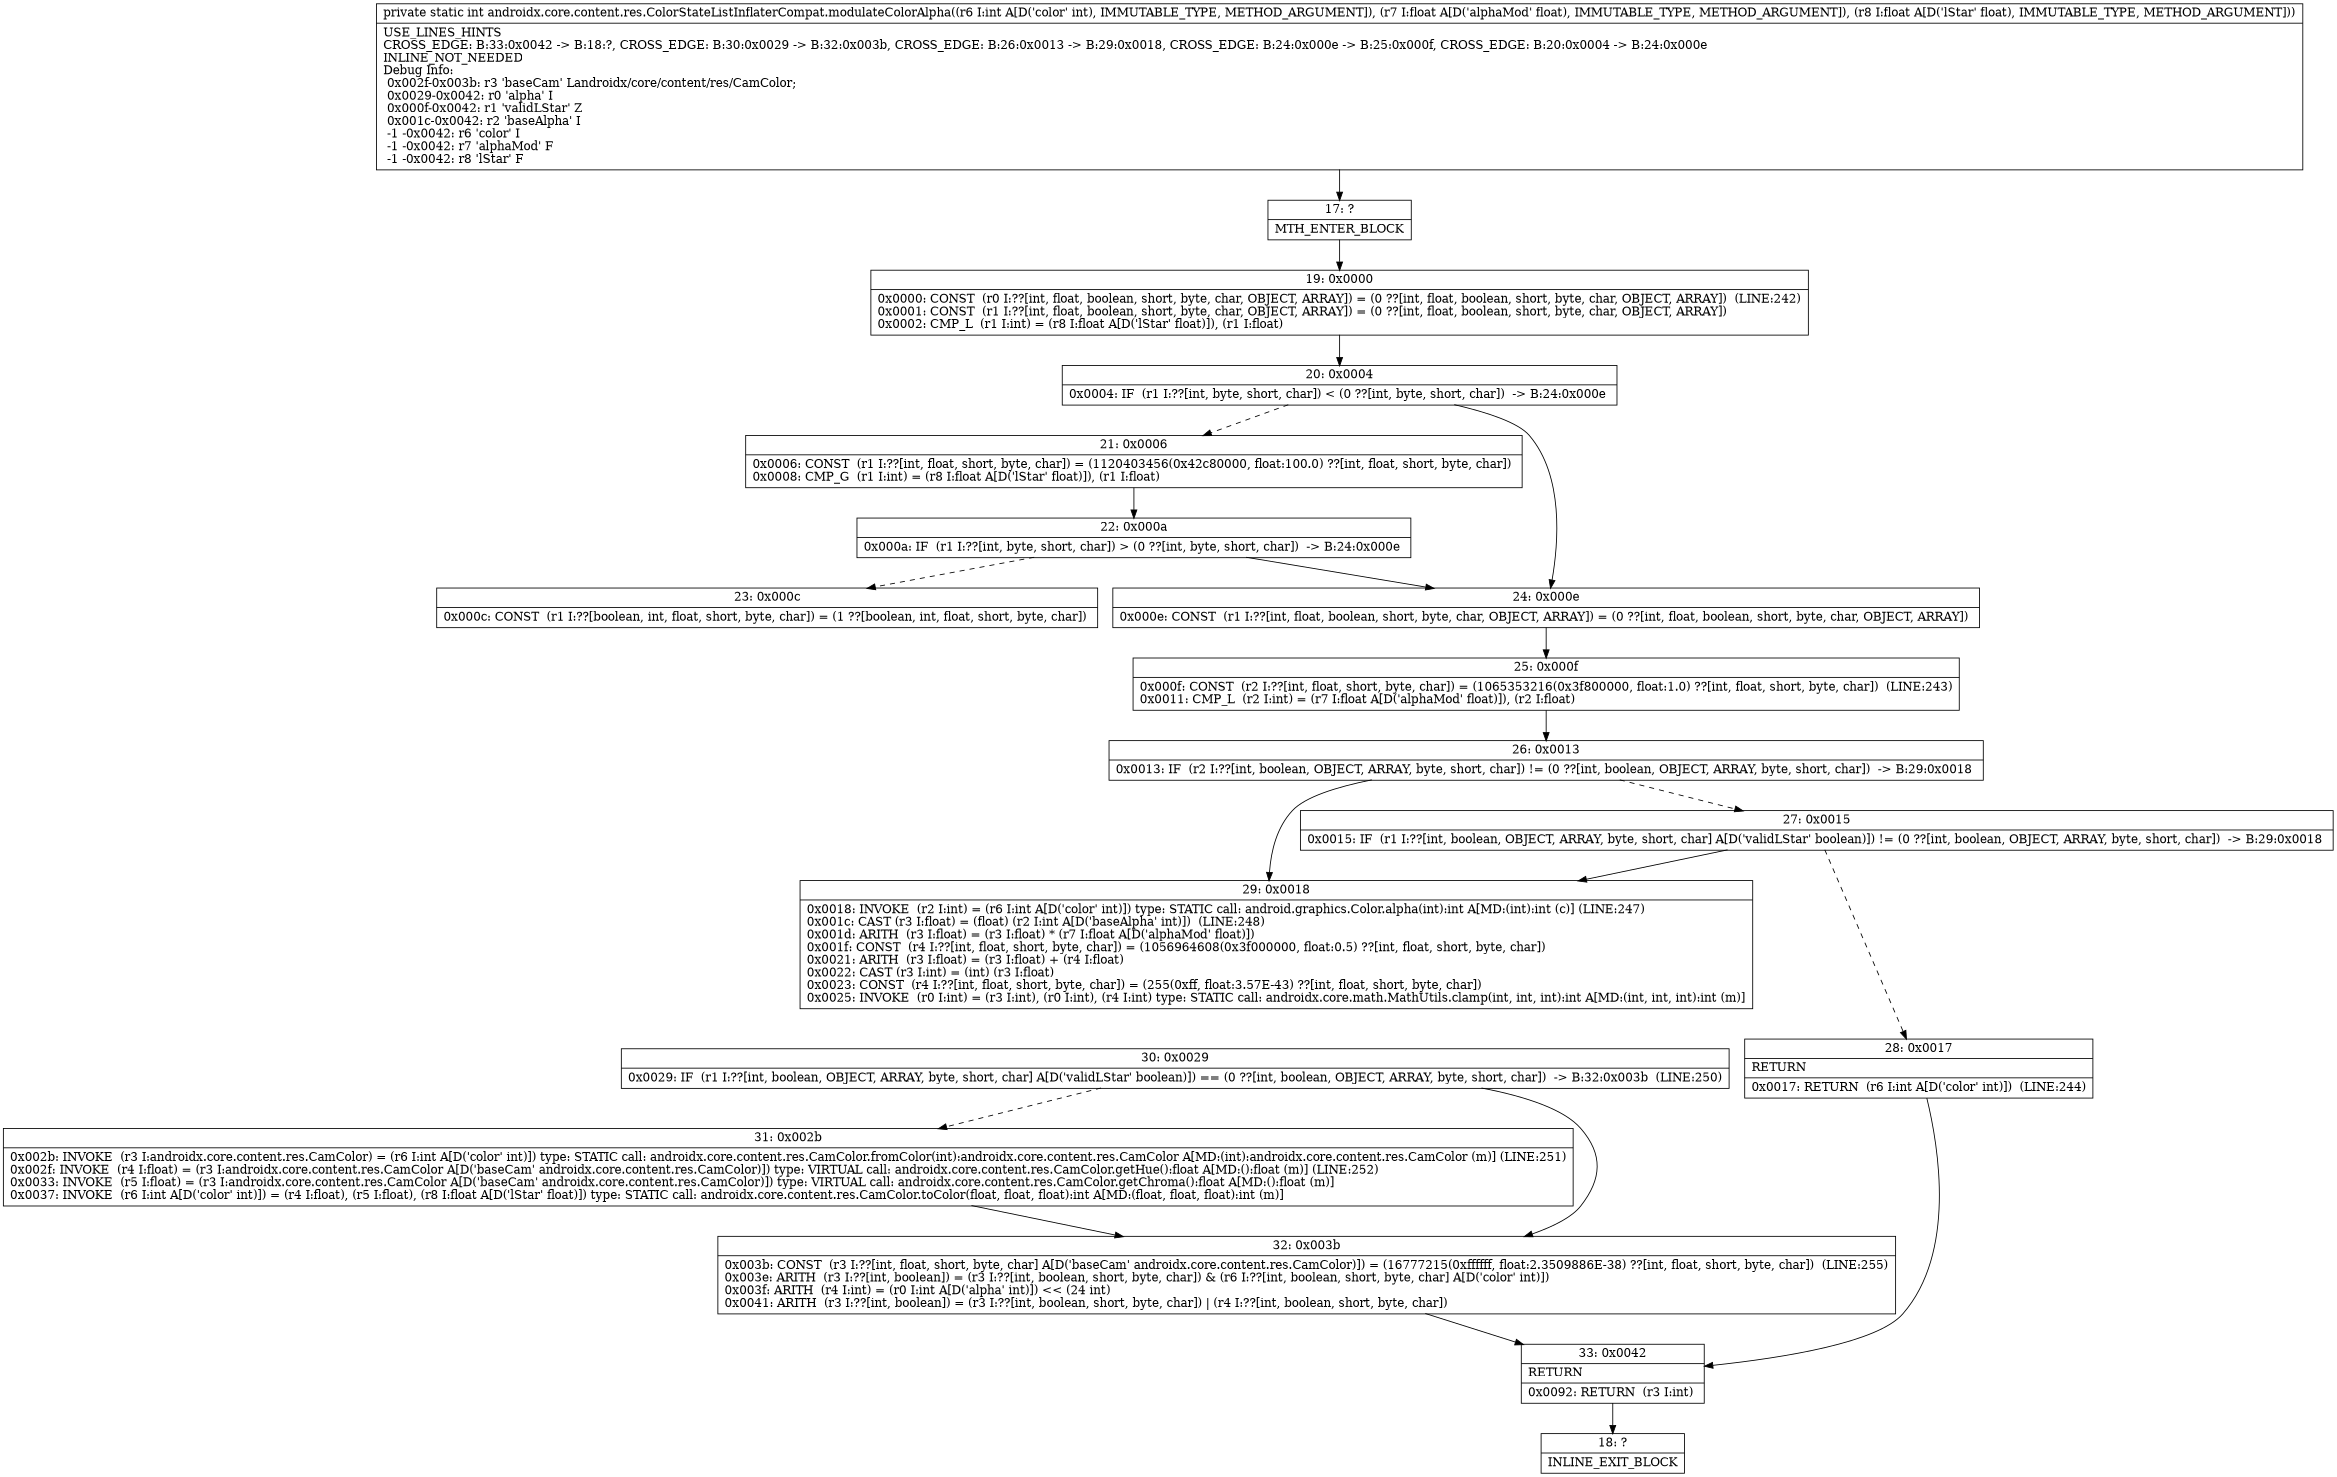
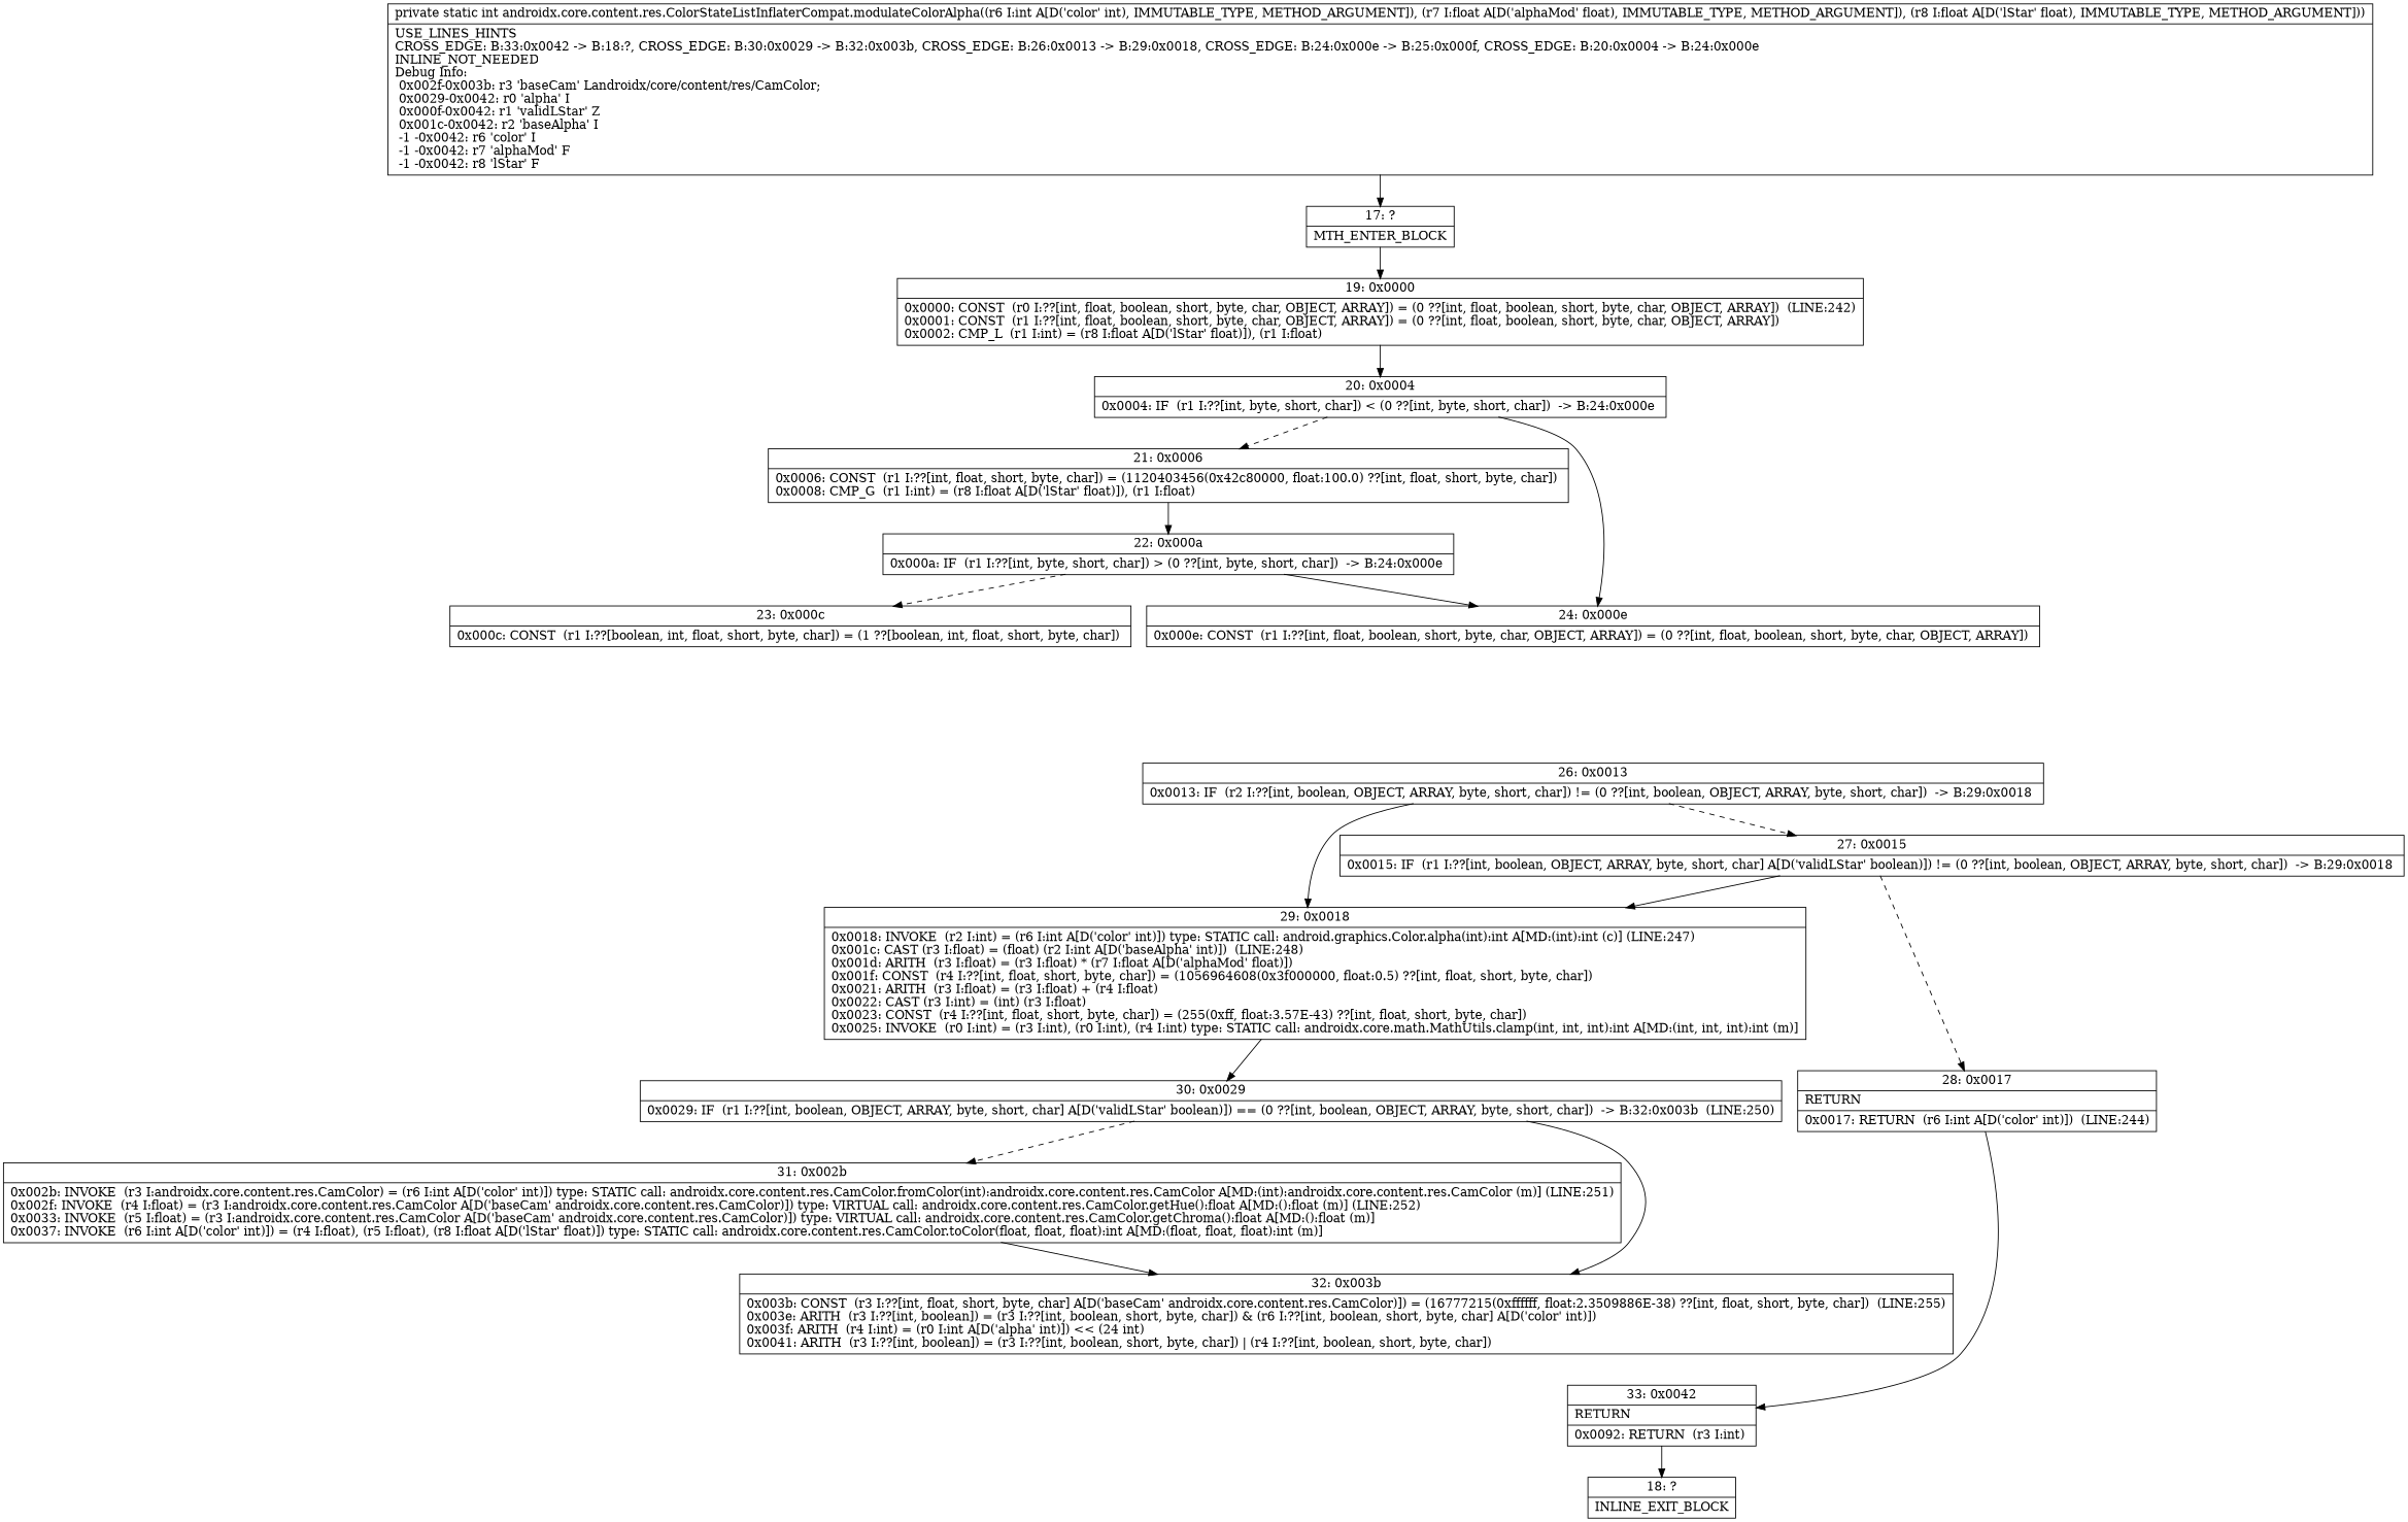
  digraph {
    node [shape=record]
    n1 [label="{17\:\ ?|MTH_ENTER_BLOCK\l}"]
    n2 [label="{19\:\ 0x0000|0x0000: CONST  (r0 I:??[int, float, boolean, short, byte, char, OBJECT, ARRAY]) = (0 ??[int, float, boolean, short, byte, char, OBJECT, ARRAY])  (LINE:242)\l0x0001: CONST  (r1 I:??[int, float, boolean, short, byte, char, OBJECT, ARRAY]) = (0 ??[int, float, boolean, short, byte, char, OBJECT, ARRAY]) \l0x0002: CMP_L  (r1 I:int) = (r8 I:float A[D('lStar' float)]), (r1 I:float) \l}"]
    n3 [label="{20\:\ 0x0004|0x0004: IF  (r1 I:??[int, byte, short, char]) \< (0 ??[int, byte, short, char])  \-\> B:24:0x000e \l}"]
    n4 [label="{21\:\ 0x0006|0x0006: CONST  (r1 I:??[int, float, short, byte, char]) = (1120403456(0x42c80000, float:100.0) ??[int, float, short, byte, char]) \l0x0008: CMP_G  (r1 I:int) = (r8 I:float A[D('lStar' float)]), (r1 I:float) \l}"]
    n5 [label="{24\:\ 0x000e|0x000e: CONST  (r1 I:??[int, float, boolean, short, byte, char, OBJECT, ARRAY]) = (0 ??[int, float, boolean, short, byte, char, OBJECT, ARRAY]) \l}"]
    n6 [label="{22\:\ 0x000a|0x000a: IF  (r1 I:??[int, byte, short, char]) \> (0 ??[int, byte, short, char])  \-\> B:24:0x000e \l}"]
-   n7 [label="{25\:\ 0x000f|0x000f: CONST  (r2 I:??[int, float, short, byte, char]) = (1065353216(0x3f800000, float:1.0) ??[int, float, short, byte, char])  (LINE:243)\l0x0011: CMP_L  (r2 I:int) = (r7 I:float A[D('alphaMod' float)]), (r2 I:float) \l}"]
    n8 [label="{23\:\ 0x000c|0x000c: CONST  (r1 I:??[boolean, int, float, short, byte, char]) = (1 ??[boolean, int, float, short, byte, char]) \l}"]
    n9 [label="{26\:\ 0x0013|0x0013: IF  (r2 I:??[int, boolean, OBJECT, ARRAY, byte, short, char]) != (0 ??[int, boolean, OBJECT, ARRAY, byte, short, char])  \-\> B:29:0x0018 \l}"]
    n10 [label="{27\:\ 0x0015|0x0015: IF  (r1 I:??[int, boolean, OBJECT, ARRAY, byte, short, char] A[D('validLStar' boolean)]) != (0 ??[int, boolean, OBJECT, ARRAY, byte, short, char])  \-\> B:29:0x0018 \l}"]
    n11 [label="{29\:\ 0x0018|0x0018: INVOKE  (r2 I:int) = (r6 I:int A[D('color' int)]) type: STATIC call: android.graphics.Color.alpha(int):int A[MD:(int):int (c)] (LINE:247)\l0x001c: CAST (r3 I:float) = (float) (r2 I:int A[D('baseAlpha' int)])  (LINE:248)\l0x001d: ARITH  (r3 I:float) = (r3 I:float) * (r7 I:float A[D('alphaMod' float)]) \l0x001f: CONST  (r4 I:??[int, float, short, byte, char]) = (1056964608(0x3f000000, float:0.5) ??[int, float, short, byte, char]) \l0x0021: ARITH  (r3 I:float) = (r3 I:float) + (r4 I:float) \l0x0022: CAST (r3 I:int) = (int) (r3 I:float) \l0x0023: CONST  (r4 I:??[int, float, short, byte, char]) = (255(0xff, float:3.57E\-43) ??[int, float, short, byte, char]) \l0x0025: INVOKE  (r0 I:int) = (r3 I:int), (r0 I:int), (r4 I:int) type: STATIC call: androidx.core.math.MathUtils.clamp(int, int, int):int A[MD:(int, int, int):int (m)]\l}"]
    n12 [label="{28\:\ 0x0017|RETURN\l|0x0017: RETURN  (r6 I:int A[D('color' int)])  (LINE:244)\l}"]
    n13 [label="{30\:\ 0x0029|0x0029: IF  (r1 I:??[int, boolean, OBJECT, ARRAY, byte, short, char] A[D('validLStar' boolean)]) == (0 ??[int, boolean, OBJECT, ARRAY, byte, short, char])  \-\> B:32:0x003b  (LINE:250)\l}"]
    n14 [label="{33\:\ 0x0042|RETURN\l|0x0092: RETURN  (r3 I:int) \l}"]
    n15 [label="{18\:\ ?|INLINE_EXIT_BLOCK\l}"]
    n16 [label="{31\:\ 0x002b|0x002b: INVOKE  (r3 I:androidx.core.content.res.CamColor) = (r6 I:int A[D('color' int)]) type: STATIC call: androidx.core.content.res.CamColor.fromColor(int):androidx.core.content.res.CamColor A[MD:(int):androidx.core.content.res.CamColor (m)] (LINE:251)\l0x002f: INVOKE  (r4 I:float) = (r3 I:androidx.core.content.res.CamColor A[D('baseCam' androidx.core.content.res.CamColor)]) type: VIRTUAL call: androidx.core.content.res.CamColor.getHue():float A[MD:():float (m)] (LINE:252)\l0x0033: INVOKE  (r5 I:float) = (r3 I:androidx.core.content.res.CamColor A[D('baseCam' androidx.core.content.res.CamColor)]) type: VIRTUAL call: androidx.core.content.res.CamColor.getChroma():float A[MD:():float (m)]\l0x0037: INVOKE  (r6 I:int A[D('color' int)]) = (r4 I:float), (r5 I:float), (r8 I:float A[D('lStar' float)]) type: STATIC call: androidx.core.content.res.CamColor.toColor(float, float, float):int A[MD:(float, float, float):int (m)]\l}"]
    n17 [label="{32\:\ 0x003b|0x003b: CONST  (r3 I:??[int, float, short, byte, char] A[D('baseCam' androidx.core.content.res.CamColor)]) = (16777215(0xffffff, float:2.3509886E\-38) ??[int, float, short, byte, char])  (LINE:255)\l0x003e: ARITH  (r3 I:??[int, boolean]) = (r3 I:??[int, boolean, short, byte, char]) & (r6 I:??[int, boolean, short, byte, char] A[D('color' int)]) \l0x003f: ARITH  (r4 I:int) = (r0 I:int A[D('alpha' int)]) \<\< (24 int) \l0x0041: ARITH  (r3 I:??[int, boolean]) = (r3 I:??[int, boolean, short, byte, char]) \| (r4 I:??[int, boolean, short, byte, char]) \l}"]
    n18 [label="{private static int androidx.core.content.res.ColorStateListInflaterCompat.modulateColorAlpha((r6 I:int A[D('color' int), IMMUTABLE_TYPE, METHOD_ARGUMENT]), (r7 I:float A[D('alphaMod' float), IMMUTABLE_TYPE, METHOD_ARGUMENT]), (r8 I:float A[D('lStar' float), IMMUTABLE_TYPE, METHOD_ARGUMENT]))  | USE_LINES_HINTS\lCROSS_EDGE: B:33:0x0042 \-\> B:18:?, CROSS_EDGE: B:30:0x0029 \-\> B:32:0x003b, CROSS_EDGE: B:26:0x0013 \-\> B:29:0x0018, CROSS_EDGE: B:24:0x000e \-\> B:25:0x000f, CROSS_EDGE: B:20:0x0004 \-\> B:24:0x000e\lINLINE_NOT_NEEDED\lDebug Info:\l  0x002f\-0x003b: r3 'baseCam' Landroidx\/core\/content\/res\/CamColor;\l  0x0029\-0x0042: r0 'alpha' I\l  0x000f\-0x0042: r1 'validLStar' Z\l  0x001c\-0x0042: r2 'baseAlpha' I\l  \-1 \-0x0042: r6 'color' I\l  \-1 \-0x0042: r7 'alphaMod' F\l  \-1 \-0x0042: r8 'lStar' F\l}"]
    n1 -> n2
    n2 -> n3
    n3 -> n4 [style=dashed]
    n3 -> n5
    n4 -> n6
-   n5 -> n7
    n6 -> n5
    n6 -> n8 [style=dashed]
-   n7 -> n9
    n9 -> n10 [style=dashed]
    n9 -> n11
    n10 -> n11
    n10 -> n12 [style=dashed]
+   n11 -> n13
    n12 -> n14
    n13 -> n16 [style=dashed]
    n13 -> n17
    n14 -> n15
    n16 -> n17
-   n17 -> n14
    n18 -> n1
  }
